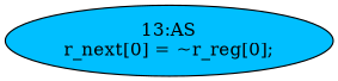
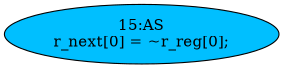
  strict digraph {
-   n1 [ast="<pyverilog.vparser.ast.Assign object at 0x7f7f4f2ee290>" def_var="['r_next']" fillcolor=deepskyblue label="13:AS\nr_next[0] = ~r_reg[0];" statements="[]" style=filled typ=Assign use_var="['r_reg']"]
+   n1 [ast="<pyverilog.vparser.ast.Assign object at 0x7f7f4f2ee290>" def_var="['r_next']" fillcolor=deepskyblue label="15:AS\nr_next[0] = ~r_reg[0];" statements="[]" style=filled typ=Assign use_var="['r_reg']"]
  }
